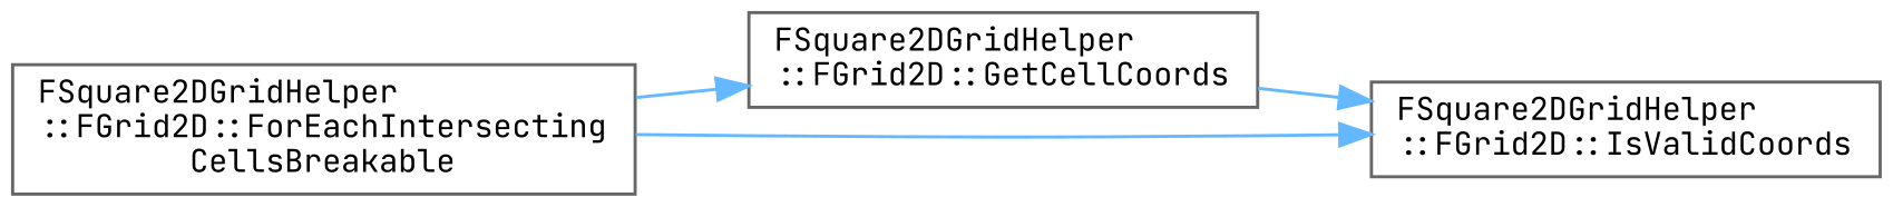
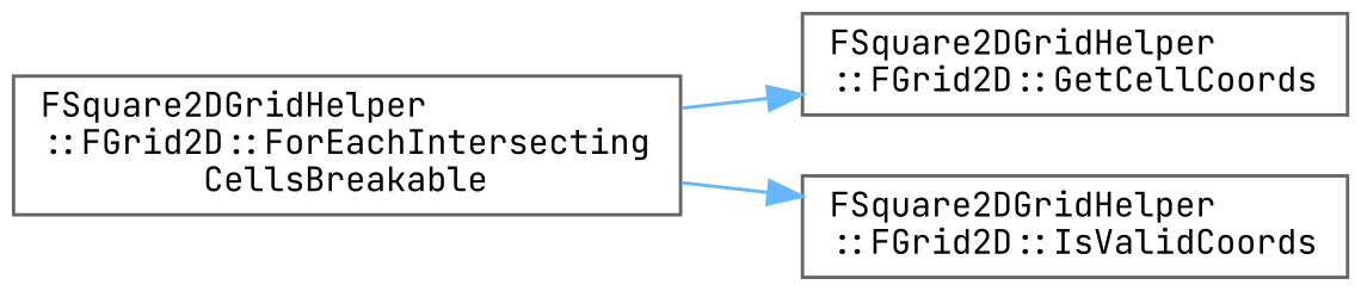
  digraph {
    fontname="JetBrains Mono"
    rankdir=LR
    node [color=grey40 fillcolor=white fontname="JetBrains Mono" fontsize=10 shape=box style=filled]
    edge [color=steelblue1 fontname="JetBrains Mono" fontsize=10 labelfontname=Helvetica labelfontsize=10 style=solid]
    n1 [height=0.2 label="FSquare2DGridHelper\l::FGrid2D::ForEachIntersecting\lCellsBreakable" width=0.4]
    n2 [height=0.2 label="FSquare2DGridHelper\l::FGrid2D::GetCellCoords" width=0.4]
    n3 [height=0.2 label="FSquare2DGridHelper\l::FGrid2D::IsValidCoords" width=0.4]
    n1 -> n2
    n1 -> n3
-   n2 -> n3
  }
